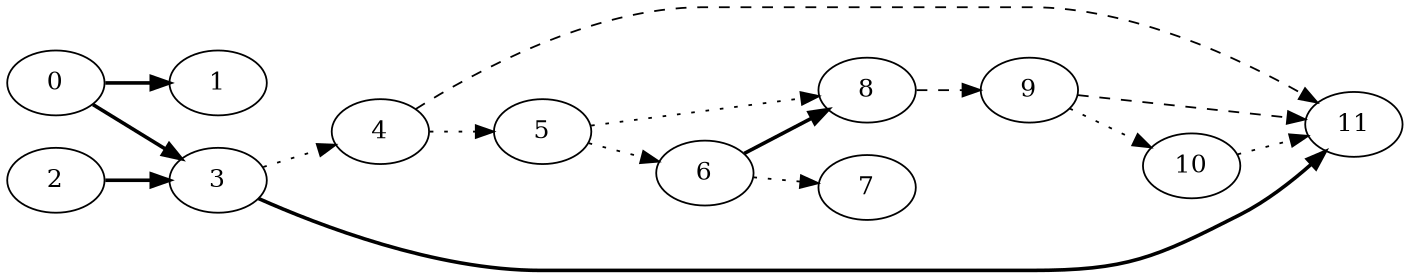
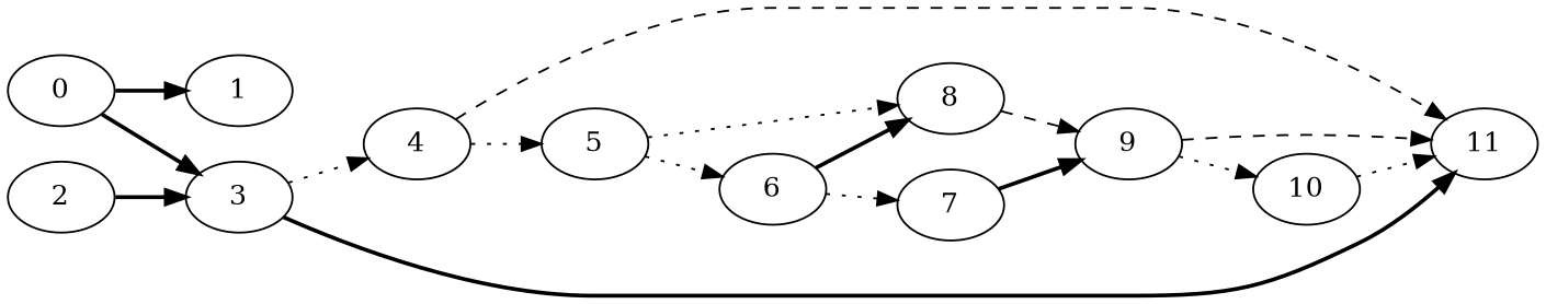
  digraph {
    rankdir=LR
    edge [style=dotted]
    0
    1
    3
    4
    11
    2
    5
    6
    8
    7
    9
    10
    0 -> 1 [style=bold]
    0 -> 3 [style=bold]
    3 -> 4
    3 -> 11 [style=bold]
    4 -> 11 [style=dashed]
    4 -> 5
    2 -> 3 [style=bold]
    5 -> 6
    5 -> 8
    6 -> 8 [style=bold]
    6 -> 7
    8 -> 9 [style=dashed]
+   7 -> 9 [style=bold]
    9 -> 11 [style=dashed]
    9 -> 10
    10 -> 11
  }
